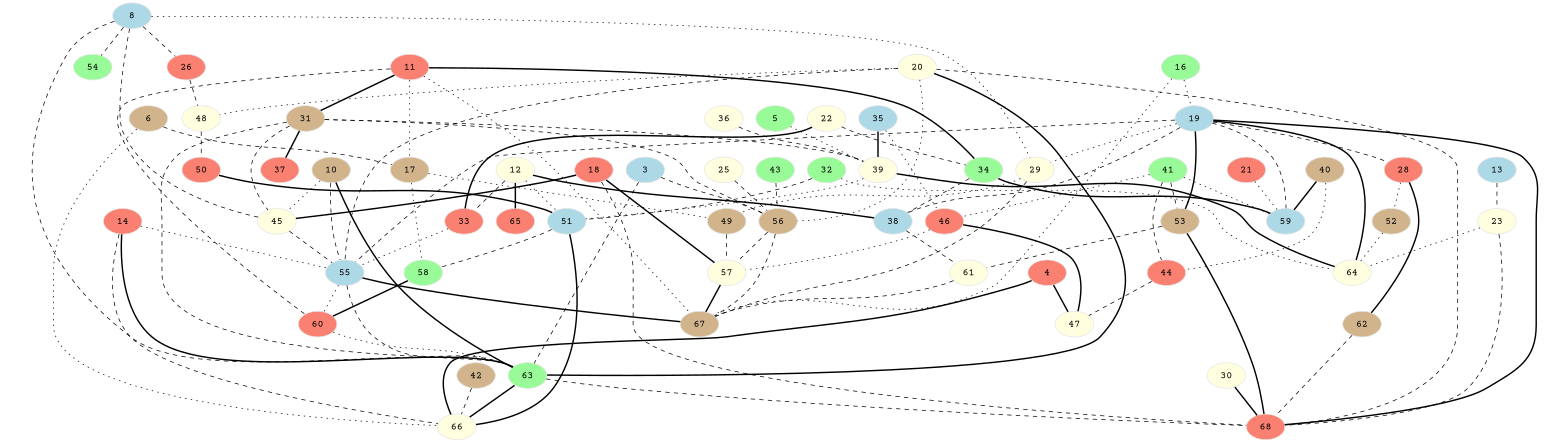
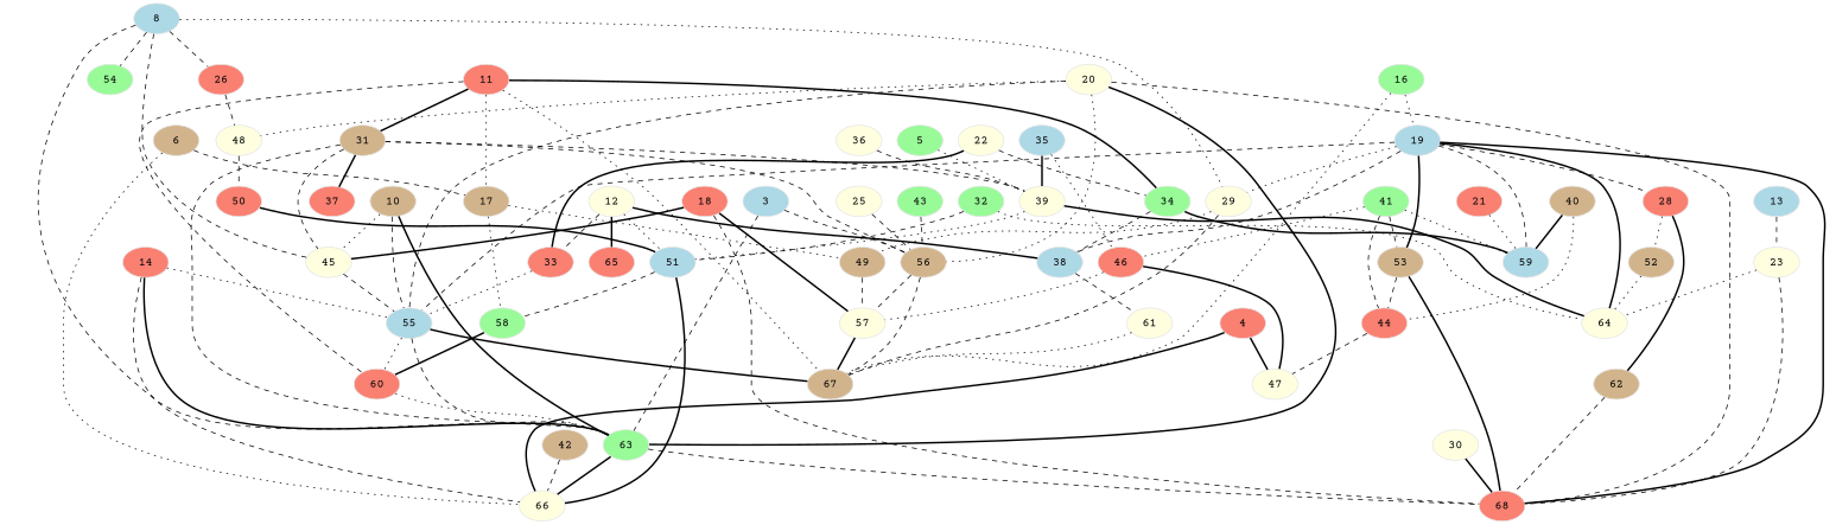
  graph {
    fontname="Courier Prime"
    node [color=gray90 fillcolor=lightyellow fontname="Courier Prime" style=filled]
    edge [fontname="Courier Prime" style=dashed weight=1.0]
    3 [fillcolor=lightblue]
    56 [fillcolor=tan]
    63 [fillcolor=palegreen]
    67 [fillcolor=tan]
    57
    66
    68 [fillcolor=salmon]
    47
    4 [fillcolor=salmon]
    5 [fillcolor=palegreen]
    39
    51 [fillcolor=lightblue]
    64
    6 [fillcolor=tan]
    17 [fillcolor=tan]
    49 [fillcolor=tan]
    58 [fillcolor=palegreen]
    8 [fillcolor=lightblue]
    26 [fillcolor=salmon]
    29
    45
    54 [fillcolor=palegreen]
    48
    55 [fillcolor=lightblue]
    46 [fillcolor=salmon]
    10 [fillcolor=tan]
    60 [fillcolor=salmon]
    11 [fillcolor=salmon]
    31 [fillcolor=tan]
    34 [fillcolor=palegreen]
    37 [fillcolor=salmon]
    38 [fillcolor=lightblue]
    59 [fillcolor=lightblue]
    12
    33 [fillcolor=salmon]
    65 [fillcolor=salmon]
    61
    13 [fillcolor=lightblue]
    23
    14 [fillcolor=salmon]
    16 [fillcolor=palegreen]
    19 [fillcolor=lightblue]
    28 [fillcolor=salmon]
    53 [fillcolor=tan]
    18 [fillcolor=salmon]
    62 [fillcolor=tan]
    52 [fillcolor=tan]
    20
    50 [fillcolor=salmon]
    21 [fillcolor=salmon]
    22
    25
    30
    32 [fillcolor=palegreen]
    35 [fillcolor=lightblue]
    36
    40 [fillcolor=tan]
    44 [fillcolor=salmon]
    41 [fillcolor=palegreen]
    42 [fillcolor=tan]
    43 [fillcolor=palegreen]
    3 -- 56
    3 -- 63
    56 -- 67
    56 -- 57
    63 -- 66 [style=bold]
    63 -- 68 [weight=2.0]
    57 -- 67 [style=bold]
    4 -- 66 [style=bold]
    4 -- 47 [style=bold]
    5 -- 39 [style=dotted]
    39 -- 51 [style=dotted]
    39 -- 64 [style=bold]
    51 -- 66 [style=bold]
    51 -- 58
    6 -- 66 [style=dotted]
    6 -- 17
    17 -- 49 [style=dotted]
    17 -- 58 [style=dotted]
    49 -- 57
    58 -- 60 [style=bold]
    8 -- 63
    8 -- 26
    8 -- 29 [style=dotted]
    8 -- 45
    8 -- 54
    26 -- 48
    29 -- 67
    29 -- 49 [style=dotted]
    45 -- 55
    48 -- 50
    55 -- 63
    55 -- 67 [style=bold]
    55 -- 60 [style=dotted]
    46 -- 57 [style=dotted]
    46 -- 47 [style=bold]
    10 -- 63 [style=bold]
    10 -- 45 [style=dotted]
    10 -- 55
    60 -- 63 [style=dotted]
    11 -- 67 [style=dotted]
    11 -- 17 [style=dotted]
    11 -- 60
    11 -- 31 [style=bold]
    11 -- 34 [style=bold]
    31 -- 56
    31 -- 63
    31 -- 39
    31 -- 45
    31 -- 37 [style=bold]
    34 -- 38
    34 -- 59 [style=bold]
    38 -- 61
    12 -- 51 [style=dotted]
    12 -- 38 [style=bold]
    12 -- 33
    12 -- 65 [style=bold]
    33 -- 55 [style=dotted]
-   61 -- 67
+   61 -- 67 [style=dotted]
    13 -- 23
    23 -- 68
    23 -- 64 [style=dotted]
    14 -- 63 [style=bold]
    14 -- 66
    14 -- 55 [style=dotted]
    16 -- 67 [style=dotted]
    16 -- 19 [style=dotted]
    19 -- 68 [style=bold]
    19 -- 64 [style=bold]
    19 -- 29 [style=dotted]
    19 -- 55 [weight=2.0]
    19 -- 38
    19 -- 59
    19 -- 28
    19 -- 53 [style=bold]
    28 -- 62 [style=bold]
    28 -- 52 [style=dotted]
    53 -- 68 [style=bold]
-   53 -- 61
+   53 -- 44
    18 -- 57 [style=bold]
    18 -- 68
    18 -- 45 [style=bold]
    62 -- 68
    52 -- 64 [style=dotted]
    20 -- 56 [style=dotted]
    20 -- 63 [style=bold]
    20 -- 68
    20 -- 48 [style=dotted]
    20 -- 55
    50 -- 51 [style=bold]
    21 -- 59 [style=dotted]
    22 -- 34
    22 -- 33 [style=bold]
    25 -- 56
    30 -- 68 [style=bold]
    32 -- 51
    32 -- 64 [style=dotted]
    35 -- 39 [style=bold]
    35 -- 46 [style=dotted]
    36 -- 39
    40 -- 59 [style=bold]
    40 -- 44 [style=dotted]
    44 -- 47
    41 -- 46 [style=dotted]
    41 -- 59 [style=dotted]
    41 -- 53
    41 -- 44
    42 -- 66
    43 -- 56
  }
